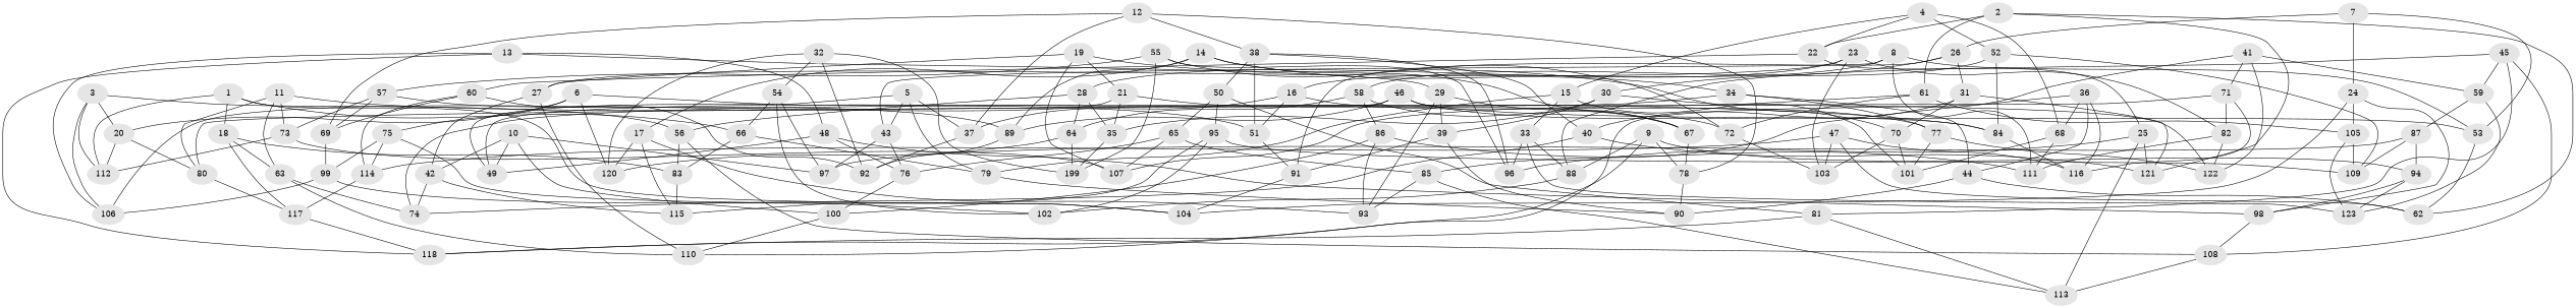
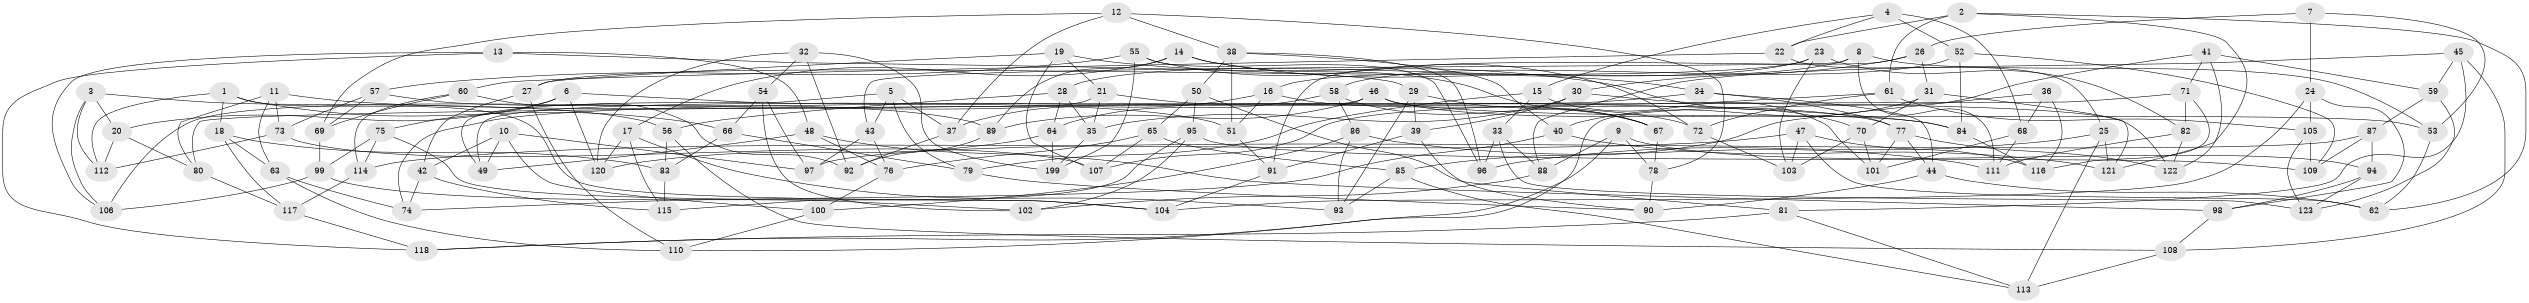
  graph {
    node [color=gray90 style=filled]
    1
    18
    66
    104
    112
    63
    83
    117
    79
    2
    22
    61
    62
    121
    25
    60
    107
    72
    105
    3
    20
    56
    106
    80
    108
    4
    15
    52
    68
    33
    101
    84
    58
    109
    111
    5
    37
    43
    49
    92
    97
    76
    90
    6
    51
    75
    120
    91
    114
    99
    7
    24
    26
    53
    98
    30
    31
    8
    16
    77
    9
    78
    88
    94
    118
    102
    123
    10
    42
    100
    115
    74
    110
    11
    73
    116
    12
    38
    69
    96
    40
    50
    13
    29
    48
    67
    93
    39
    14
    17
    34
    89
    44
    122
    19
    21
    27
    70
    35
    103
    n101 [label=199]
    113
    23
    28
    82
    64
    32
    54
    36
    85
    81
    65
    95
    41
    59
    71
    87
    45
    46
    47
    86
    55
    57
    1 -- 18
    1 -- 66
    1 -- 104
    1 -- 112
    18 -- 63
    18 -- 83
    18 -- 117
    66 -- 83
    66 -- 79
    63 -- 74
    63 -- 110
    83 -- 115
    117 -- 118
    79 -- 90
    2 -- 22
    2 -- 61
    2 -- 62
    2 -- 121
    22 -- 25
    22 -- 60
    61 -- 107
    61 -- 72
    61 -- 105
    25 -- 121
    25 -- 96
    25 -- 113
    60 -- 92
    60 -- 114
    60 -- 69
    72 -- 103
    105 -- 109
    105 -- 123
    3 -- 112
    3 -- 20
    3 -- 56
    3 -- 106
    20 -- 112
    20 -- 80
    56 -- 83
    56 -- 108
    80 -- 117
    108 -- 113
    4 -- 22
    4 -- 15
    4 -- 52
    4 -- 68
    15 -- 79
    15 -- 33
    15 -- 101
    52 -- 84
    52 -- 58
    52 -- 109
    68 -- 101
    68 -- 111
    33 -- 88
    33 -- 123
    33 -- 96
    84 -- 116
    58 -- 67
    58 -- 64
    58 -- 86
    5 -- 79
    5 -- 37
    5 -- 43
    5 -- 49
    37 -- 92
    43 -- 97
    43 -- 76
    76 -- 100
    6 -- 20
    6 -- 51
    6 -- 75
    6 -- 120
    51 -- 91
    75 -- 104
    75 -- 114
    75 -- 99
    91 -- 104
    114 -- 117
    99 -- 106
    99 -- 102
    7 -- 24
    7 -- 26
    7 -- 53
    24 -- 104
    24 -- 105
    24 -- 98
    26 -- 91
    26 -- 30
    26 -- 31
    53 -- 62
    98 -- 108
    30 -- 39
    30 -- 122
    30 -- 35
    31 -- 121
    31 -- 40
    31 -- 70
    8 -- 111
    8 -- 43
    8 -- 53
    8 -- 16
    16 -- 37
    16 -- 51
    16 -- 77
    77 -- 101
    77 -- 122
    9 -- 78
    9 -- 88
    9 -- 94
    9 -- 118
    78 -- 90
    88 -- 102
    94 -- 98
    94 -- 123
    10 -- 49
    10 -- 97
    10 -- 42
    10 -- 100
    42 -- 115
    42 -- 74
    100 -- 110
    11 -- 63
    11 -- 80
    11 -- 84
    11 -- 73
    73 -- 112
    73 -- 107
    12 -- 37
    12 -- 78
    12 -- 38
    12 -- 69
    38 -- 51
    38 -- 96
    38 -- 40
    38 -- 50
    69 -- 99
    40 -- 121
    40 -- 74
    50 -- 81
    50 -- 65
    50 -- 95
    13 -- 106
    13 -- 118
    13 -- 29
    13 -- 48
    29 -- 67
    29 -- 93
    29 -- 39
    48 -- 49
    48 -- 76
    48 -- 98
    67 -- 78
    39 -- 90
    39 -- 91
    14 -- 67
    14 -- 17
    14 -- 34
    14 -- 89
    17 -- 120
    17 -- 115
    17 -- 93
    34 -- 77
    34 -- 74
    34 -- 44
    89 -- 92
    44 -- 62
    44 -- 90
    19 -- 107
    19 -- 21
    19 -- 27
    19 -- 70
    21 -- 72
    21 -- 106
    21 -- 35
    27 -- 42
    27 -- 110
    70 -- 101
    70 -- 103
    35 -- n101
    23 -- 27
    23 -- 103
    23 -- 28
    23 -- 82
    28 -- 56
    28 -- 35
    28 -- 64
    82 -- 111
    82 -- 122
    64 -- 120
    64 -- n101
    32 -- 92
    32 -- 120
    32 -- n101
    32 -- 54
    54 -- 66
    54 -- 97
    54 -- 102
    36 -- 68
    36 -- 116
-   36 -- 44
+   77 -- 44
    36 -- 85
    85 -- 93
    85 -- 113
    81 -- 118
    81 -- 113
    65 -- 107
    65 -- 76
    65 -- 85
    95 -- 109
    95 -- 102
    95 -- 115
    41 -- 110
    41 -- 122
    41 -- 59
    41 -- 71
    59 -- 123
    59 -- 87
    71 -- 80
    71 -- 116
    71 -- 82
    87 -- 109
    87 -- 97
    87 -- 94
    45 -- 108
    45 -- 88
    45 -- 81
    45 -- 59
    46 -- 84
    46 -- 49
    46 -- 53
    46 -- 89
    47 -- 62
    47 -- 114
    47 -- 116
    47 -- 103
    86 -- 111
    86 -- 100
    86 -- 93
    55 -- 72
    55 -- 96
    55 -- n101
    55 -- 57
    57 -- 73
    57 -- 69
    57 -- 89
  }
